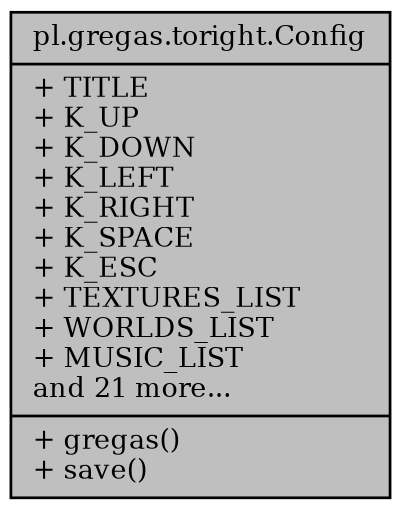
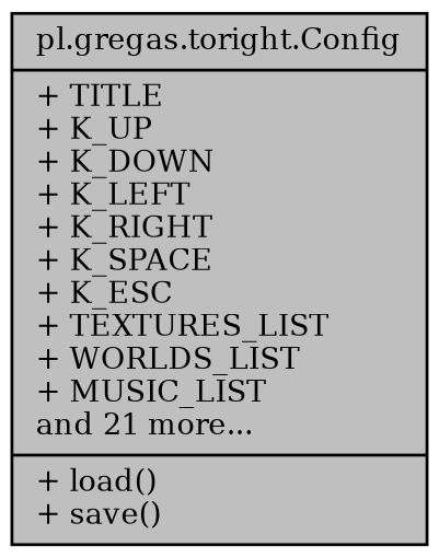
  digraph {
    fontname="DejaVu Serif"
-   n1 [color=black fillcolor=grey75 fontcolor=black fontname="DejaVu Serif" fontsize=10 height=0.2 label="{pl.gregas.toright.Config\n|+ TITLE\l+ K_UP\l+ K_DOWN\l+ K_LEFT\l+ K_RIGHT\l+ K_SPACE\l+ K_ESC\l+ TEXTURES_LIST\l+ WORLDS_LIST\l+ MUSIC_LIST\land 21 more...\l|+ gregas()\l+ save()\l}" shape=record style=filled width=0.4]
+   n1 [color=black fillcolor=grey75 fontcolor=black fontname="DejaVu Serif" fontsize=10 height=0.2 label="{pl.gregas.toright.Config\n|+ TITLE\l+ K_UP\l+ K_DOWN\l+ K_LEFT\l+ K_RIGHT\l+ K_SPACE\l+ K_ESC\l+ TEXTURES_LIST\l+ WORLDS_LIST\l+ MUSIC_LIST\land 21 more...\l|+ load()\l+ save()\l}" shape=record style=filled width=0.4]
  }
